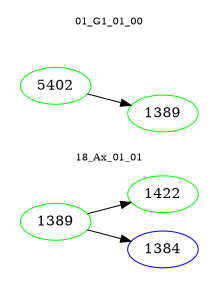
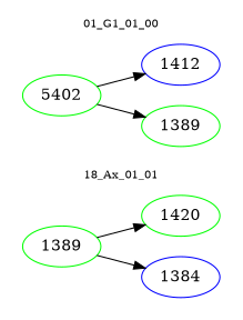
  digraph {
    rankdir=LR
    node [color=green]
    edge [color=black]
    n1 [label=1389]
    n2 [color=blue label=1384]
-   n3 [label=1422]
+   n3 [label=1420]
    n4 [label=5402]
    n5 [label=1389]
+   n6 [color=blue label=1412]
    subgraph cluster_1 {
      color=white
      fontsize=10
      label="18_Ax_01_01"
      n1
      n2
      n3
    }
    subgraph cluster_2 {
      color=white
      fontsize=10
      label="01_G1_01_00"
      n4
      n5
+     n6
    }
    n1 -> n2
    n1 -> n3
    n4 -> n5
+   n4 -> n6
  }
